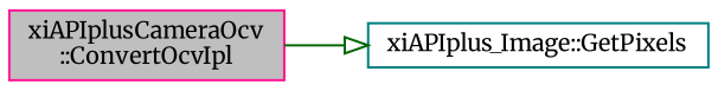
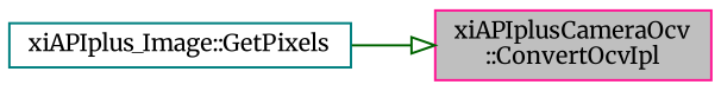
  digraph {
    rankdir=LR
    fontname=Merriweather
    node [fontname=Merriweather fontsize=10 shape=record style=filled]
    n1 [color=deeppink fillcolor=grey75 fontcolor=black height=0.2 label="xiAPIplusCameraOcv\l::ConvertOcvIpl" width=0.4]
    n2 [color=teal fillcolor=white height=0.2 label="xiAPIplus_Image::GetPixels" width=0.4]
-   n1 -> n2 [color=darkgreen fontname=Merriweather fontsize=10 labelfontname=Helvetica labelfontsize=10 style=solid arrowhead=onormal]
+   n2 -> n1 [color=darkgreen fontname=Merriweather fontsize=10 labelfontname=Helvetica labelfontsize=10 style=solid arrowhead=onormal]
  }
